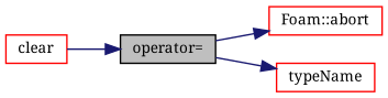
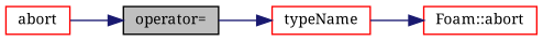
  digraph {
    fontname="Noto Serif"
    rankdir=LR
    node [color=red fontname="Noto Serif" fontsize=10 shape=record]
    edge [color=midnightblue fontname="Noto Serif" fontsize=10 labelfontname=Helvetica labelfontsize=10 style=solid]
    n1 [color=black fillcolor=grey75 fontcolor=black height=0.2 label="operator=" style=filled width=0.4]
    n2 [height=0.2 label="Foam::abort" width=0.4]
    n3 [height=0.2 label=typeName width=0.4]
-   n4 [height=0.2 label=clear width=0.4]
-   n1 -> n2
+   n4 [height=0.2 label=abort width=0.4]
+   n3 -> n2
    n1 -> n3
    n4 -> n1
  }
